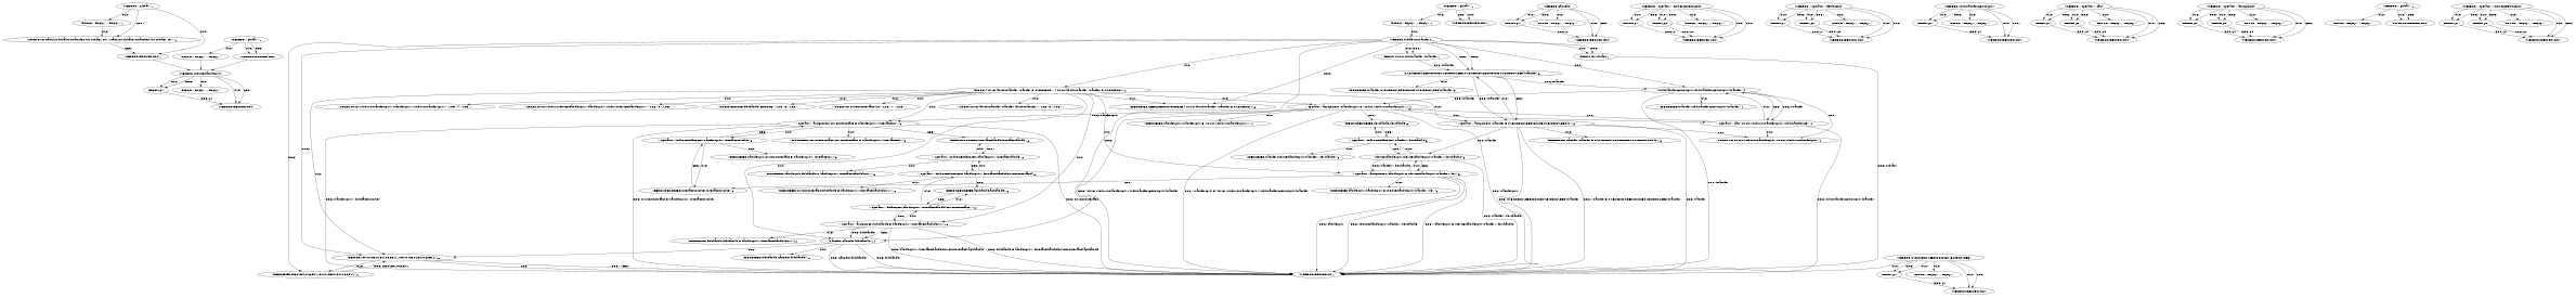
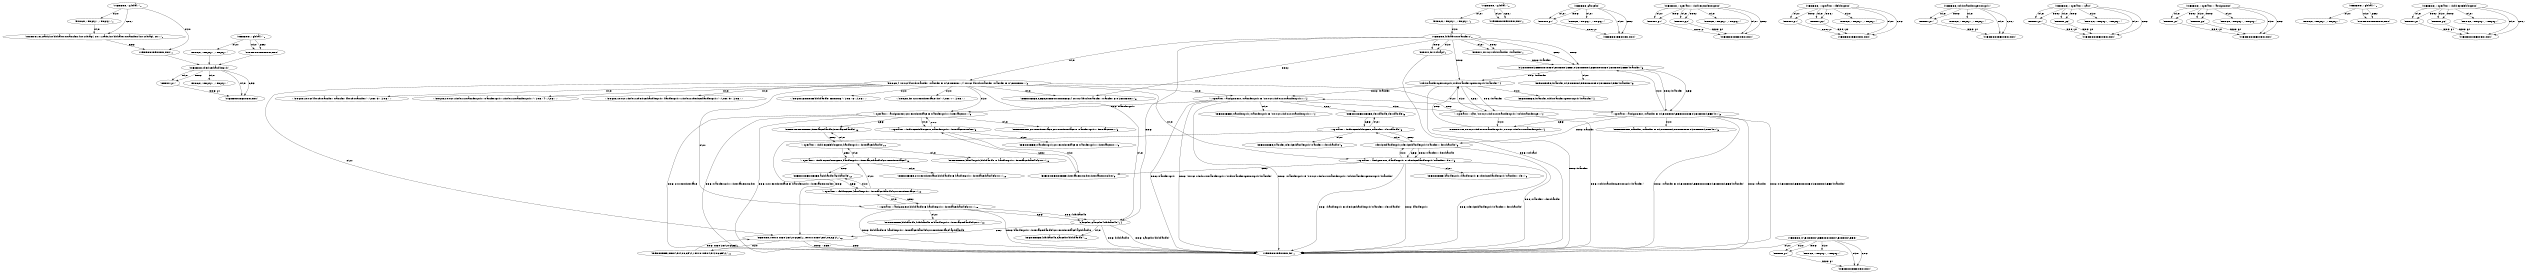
  digraph {
    n1 [label=<(METHOD,_device_handle_priv)>]
    n2 [label=<(PARAM,p1)>]
    n3 [label=<(BLOCK,&lt;empty&gt;,&lt;empty&gt;)>]
    n4 [label=<(METHOD_RETURN,ANY)>]
    n5 [label=<(METHOD,&lt;global&gt;)<SUB>1</SUB>>]
    n6 [label=<(BLOCK,&lt;empty&gt;,&lt;empty&gt;)<SUB>1</SUB>>]
    n7 [label=<(METHOD_RETURN,ANY)<SUB>1</SUB>>]
    n8 [label=<(METHOD,hid_abort_transfers)<SUB>1</SUB>>]
    n9 [label=<(PARAM,int sub_api)<SUB>1</SUB>>]
    n10 [label=<(PARAM,struct usbi_transfer *itransfer)<SUB>1</SUB>>]
    n11 [label=<(BLOCK,{ 	struct libusb_transfer *transfer = USBI_TRAN...,{ 	struct libusb_transfer *transfer = USBI_TRAN...)<SUB>2</SUB>>]
    n12 [label=<(USBI_TRANSFER_TO_LIBUSB_TRANSFER,USBI_TRANSFER_TO_LIBUSB_TRANSFER(itransfer))<SUB>3</SUB>>]
    n13 [label=<(usbi_transfer_get_os_priv,usbi_transfer_get_os_priv(itransfer))<SUB>4</SUB>>]
    n14 [label=<(IDENTIFIER,CHECK_HID_AVAILABLE,{ 	struct libusb_transfer *transfer = USBI_TRAN...)<SUB>8</SUB>>]
    n15 [label=<(CancelIo,CancelIo(hid_handle))<SUB>14</SUB>>]
    n16 [label=<(RETURN,return LIBUSB_SUCCESS;,return LIBUSB_SUCCESS;)<SUB>12</SUB>>]
    n17 [label=<(IDENTIFIER,LIBUSB_SUCCESS,return LIBUSB_SUCCESS;)<SUB>11</SUB>>]
    n18 [label=<(METHOD_RETURN,int)<SUB>1</SUB>>]
    n19 [label="<(LOCAL,struct libusb_transfer* transfer: libusb_transfer*)<SUB>3</SUB>>"]
    n20 [label=<(&lt;operator&gt;.assignment,*transfer = USBI_TRANSFER_TO_LIBUSB_TRANSFER(it...)<SUB>3</SUB>>]
    n21 [label="<(LOCAL,struct windows_transfer_priv* transfer_priv: windows_transfer_priv*)<SUB>4</SUB>>"]
    n22 [label=<(&lt;operator&gt;.assignment,*transfer_priv = (struct windows_transfer_priv*...)<SUB>4</SUB>>]
    n23 [label="<(LOCAL,struct windows_device_handle_priv* handle_priv: windows_device_handle_priv*)<SUB>5</SUB>>"]
    n24 [label=<(&lt;operator&gt;.assignment,*handle_priv = _device_handle_priv(transfer-&gt;de...)<SUB>5</SUB>>]
    n25 [label="<(LOCAL,HANDLE hid_handle: HANDLE)<SUB>6</SUB>>"]
    n26 [label="<(LOCAL,int current_interface: int)<SUB>7</SUB>>"]
    n27 [label=<(&lt;operator&gt;.assignment,current_interface = transfer_priv-&gt;interface_nu...)<SUB>9</SUB>>]
    n28 [label=<(&lt;operator&gt;.assignment,hid_handle = handle_priv-&gt;interface_handle[curr...)<SUB>10</SUB>>]
    n29 [label=<(IDENTIFIER,itransfer,USBI_TRANSFER_TO_LIBUSB_TRANSFER(itransfer))<SUB>3</SUB>>]
    n30 [label=<(&lt;operator&gt;.cast,(struct windows_transfer_priv*)usbi_transfer_ge...)<SUB>4</SUB>>]
    n31 [label=<(IDENTIFIER,itransfer,usbi_transfer_get_os_priv(itransfer))<SUB>4</SUB>>]
    n32 [label=<(IDENTIFIER,hid_handle,CancelIo(hid_handle))<SUB>11</SUB>>]
    n33 [label=<(IDENTIFIER,transfer,*transfer = USBI_TRANSFER_TO_LIBUSB_TRANSFER(it...)<SUB>3</SUB>>]
    n34 [label=<(UNKNOWN,struct windows_transfer_priv*,struct windows_transfer_priv*)<SUB>4</SUB>>]
    n35 [label=<(_device_handle_priv,_device_handle_priv(transfer-&gt;dev_handle))<SUB>5</SUB>>]
    n36 [label=<(IDENTIFIER,transfer_priv,*transfer_priv = (struct windows_transfer_priv*...)<SUB>4</SUB>>]
    n37 [label=<(FIELD_IDENTIFIER,dev_handle,dev_handle)<SUB>5</SUB>>]
    n38 [label=<(IDENTIFIER,handle_priv,*handle_priv = _device_handle_priv(transfer-&gt;de...)<SUB>5</SUB>>]
    n39 [label=<(FIELD_IDENTIFIER,interface_number,interface_number)<SUB>9</SUB>>]
    n40 [label=<(IDENTIFIER,current_interface,current_interface = transfer_priv-&gt;interface_nu...)<SUB>9</SUB>>]
    n41 [label=<(&lt;operator&gt;.indirectFieldAccess,transfer_priv-&gt;interface_number)<SUB>9</SUB>>]
    n42 [label=<(FIELD_IDENTIFIER,interface_handle,interface_handle)<SUB>12</SUB>>]
    n43 [label=<(IDENTIFIER,hid_handle,hid_handle = handle_priv-&gt;interface_handle[curr...)<SUB>10</SUB>>]
    n44 [label=<(&lt;operator&gt;.fieldAccess,handle_priv-&gt;interface_handle[current_interface...)<SUB>10</SUB>>]
    n45 [label=<(&lt;operator&gt;.indirectFieldAccess,transfer-&gt;dev_handle)<SUB>5</SUB>>]
    n46 [label=<(IDENTIFIER,transfer,_device_handle_priv(transfer-&gt;dev_handle))<SUB>5</SUB>>]
    n47 [label=<(IDENTIFIER,transfer_priv,current_interface = transfer_priv-&gt;interface_nu...)<SUB>9</SUB>>]
    n48 [label=<(&lt;operator&gt;.indirectFieldAccess,handle_priv-&gt;interface_handle)<SUB>10</SUB>>]
    n49 [label=<(&lt;operator&gt;.indirectIndexAccess,handle_priv-&gt;interface_handle[current_interface])<SUB>10</SUB>>]
    n50 [label=<(FIELD_IDENTIFIER,api_handle,api_handle)<SUB>12</SUB>>]
    n51 [label=<(IDENTIFIER,current_interface,hid_handle = handle_priv-&gt;interface_handle[curr...)<SUB>10</SUB>>]
    n52 [label=<(IDENTIFIER,handle_priv,hid_handle = handle_priv-&gt;interface_handle[curr...)<SUB>10</SUB>>]
    n53 [label=<(METHOD,USBI_TRANSFER_TO_LIBUSB_TRANSFER)>]
    n54 [label=<(PARAM,p1)>]
    n55 [label=<(BLOCK,&lt;empty&gt;,&lt;empty&gt;)>]
    n56 [label=<(METHOD_RETURN,ANY)>]
    n57 [label=<(METHOD,CancelIo)>]
    n58 [label=<(PARAM,p1)>]
    n59 [label=<(BLOCK,&lt;empty&gt;,&lt;empty&gt;)>]
    n60 [label=<(METHOD_RETURN,ANY)>]
    n61 [label=<(METHOD,&lt;operator&gt;.indirectIndexAccess)>]
    n62 [label=<(PARAM,p1)>]
    n63 [label=<(PARAM,p2)>]
    n64 [label=<(BLOCK,&lt;empty&gt;,&lt;empty&gt;)>]
    n65 [label=<(METHOD_RETURN,ANY)>]
    n66 [label=<(METHOD,&lt;operator&gt;.fieldAccess)>]
    n67 [label=<(PARAM,p1)>]
    n68 [label=<(PARAM,p2)>]
    n69 [label=<(BLOCK,&lt;empty&gt;,&lt;empty&gt;)>]
    n70 [label=<(METHOD_RETURN,ANY)>]
    n71 [label=<(METHOD,usbi_transfer_get_os_priv)>]
    n72 [label=<(PARAM,p1)>]
    n73 [label=<(BLOCK,&lt;empty&gt;,&lt;empty&gt;)>]
    n74 [label=<(METHOD_RETURN,ANY)>]
    n75 [label=<(METHOD,&lt;operator&gt;.cast)>]
    n76 [label=<(PARAM,p1)>]
    n77 [label=<(PARAM,p2)>]
    n78 [label=<(BLOCK,&lt;empty&gt;,&lt;empty&gt;)>]
    n79 [label=<(METHOD_RETURN,ANY)>]
    n80 [label=<(METHOD,&lt;operator&gt;.assignment)>]
    n81 [label=<(PARAM,p1)>]
    n82 [label=<(PARAM,p2)>]
    n83 [label=<(BLOCK,&lt;empty&gt;,&lt;empty&gt;)>]
    n84 [label=<(METHOD_RETURN,ANY)>]
    n85 [label=<(METHOD,&lt;global&gt;)<SUB>1</SUB>>]
    n86 [label=<(BLOCK,&lt;empty&gt;,&lt;empty&gt;)>]
    n87 [label=<(METHOD_RETURN,ANY)>]
    n88 [label=<(METHOD,&lt;operator&gt;.indirectFieldAccess)>]
    n89 [label=<(PARAM,p1)>]
    n90 [label=<(PARAM,p2)>]
    n91 [label=<(BLOCK,&lt;empty&gt;,&lt;empty&gt;)>]
    n92 [label=<(METHOD_RETURN,ANY)>]
    n93 [label=<(METHOD,&lt;global&gt;)<SUB>1</SUB>>]
    n94 [label=<(BLOCK,&lt;empty&gt;,&lt;empty&gt;)<SUB>1</SUB>>]
    n95 [label=<(UNKNOWN,static int hid_abort_transfers(int sub_api, str...,static int hid_abort_transfers(int sub_api, str...)<SUB>1</SUB>>]
    n96 [label=<(METHOD_RETURN,ANY)<SUB>1</SUB>>]
    n97 [label=<(METHOD,&lt;global&gt;)<SUB>1</SUB>>]
    n98 [label=<(BLOCK,&lt;empty&gt;,&lt;empty&gt;)>]
    n99 [label=<(METHOD_RETURN,ANY)>]
    n1 -> n2 [label="AST: "]
    n1 -> n2 [label="DDG: "]
    n1 -> n3 [label="AST: "]
    n1 -> n4 [label="AST: "]
    n1 -> n4 [label="CFG: "]
    n2 -> n4 [label="DDG: p1"]
    n5 -> n6 [label="AST: "]
    n5 -> n7 [label="AST: "]
    n5 -> n7 [label="CFG: "]
    n6 -> n8 [label="AST: "]
    n8 -> n9 [label="AST: "]
    n8 -> n9 [label="DDG: "]
    n8 -> n10 [label="AST: "]
    n8 -> n10 [label="DDG: "]
    n8 -> n11 [label="AST: "]
    n8 -> n12 [label="CFG: "]
    n8 -> n12 [label="DDG: "]
    n8 -> n13 [label="DDG: "]
    n8 -> n14 [label="DDG: "]
    n8 -> n15 [label="DDG: "]
-   n8 -> n16 [label="DDG: "]
-   n8 -> n17 [label="DDG: "]
+   n45 -> n16 [label="DDG: "]
    n9 -> n18 [label="DDG: sub_api"]
    n10 -> n12 [label="DDG: itransfer"]
    n11 -> n14 [label="AST: "]
    n11 -> n15 [label="AST: "]
    n11 -> n16 [label="AST: "]
    n11 -> n19 [label="AST: "]
    n11 -> n20 [label="AST: "]
    n11 -> n21 [label="AST: "]
    n11 -> n22 [label="AST: "]
    n11 -> n23 [label="AST: "]
    n11 -> n24 [label="AST: "]
    n11 -> n25 [label="AST: "]
    n11 -> n26 [label="AST: "]
    n11 -> n27 [label="AST: "]
    n11 -> n28 [label="AST: "]
    n12 -> n13 [label="DDG: itransfer"]
    n12 -> n20 [label="CFG: "]
    n12 -> n20 [label="DDG: itransfer"]
    n12 -> n29 [label="AST: "]
    n13 -> n18 [label="DDG: itransfer"]
    n13 -> n22 [label="DDG: itransfer"]
    n13 -> n30 [label="CFG: "]
    n13 -> n30 [label="DDG: itransfer"]
    n13 -> n31 [label="AST: "]
    n15 -> n16 [label="CFG: "]
    n15 -> n18 [label="DDG: hid_handle"]
    n15 -> n18 [label="DDG: CancelIo(hid_handle)"]
    n15 -> n32 [label="AST: "]
    n16 -> n17 [label="AST: "]
    n16 -> n18 [label="CFG: "]
    n16 -> n18 [label="DDG: &lt;RET&gt;"]
    n17 -> n16 [label="DDG: LIBUSB_SUCCESS"]
    n20 -> n12 [label="AST: "]
    n20 -> n18 [label="DDG: transfer"]
    n20 -> n18 [label="DDG: USBI_TRANSFER_TO_LIBUSB_TRANSFER(itransfer)"]
    n20 -> n18 [label="DDG: *transfer = USBI_TRANSFER_TO_LIBUSB_TRANSFER(itransfer)"]
    n20 -> n33 [label="AST: "]
    n20 -> n34 [label="CFG: "]
    n20 -> n35 [label="DDG: transfer"]
    n22 -> n18 [label="DDG: transfer_priv"]
    n22 -> n18 [label="DDG: (struct windows_transfer_priv*)usbi_transfer_get_os_priv(itransfer)"]
    n22 -> n18 [label="DDG: *transfer_priv = (struct windows_transfer_priv*)usbi_transfer_get_os_priv(itransfer)"]
    n22 -> n27 [label="DDG: transfer_priv"]
    n22 -> n30 [label="AST: "]
    n22 -> n36 [label="AST: "]
    n22 -> n37 [label="CFG: "]
    n24 -> n18 [label="DDG: handle_priv"]
    n24 -> n18 [label="DDG: _device_handle_priv(transfer-&gt;dev_handle)"]
    n24 -> n18 [label="DDG: *handle_priv = _device_handle_priv(transfer-&gt;dev_handle)"]
    n24 -> n35 [label="AST: "]
    n24 -> n38 [label="AST: "]
    n24 -> n39 [label="CFG: "]
    n27 -> n18 [label="DDG: current_interface"]
    n27 -> n18 [label="DDG: transfer_priv-&gt;interface_number"]
    n27 -> n18 [label="DDG: current_interface = transfer_priv-&gt;interface_number"]
    n27 -> n40 [label="AST: "]
    n27 -> n41 [label="AST: "]
    n27 -> n42 [label="CFG: "]
    n28 -> n15 [label="CFG: "]
    n28 -> n15 [label="DDG: hid_handle"]
    n28 -> n18 [label="DDG: handle_priv-&gt;interface_handle[current_interface].api_handle"]
    n28 -> n18 [label="DDG: hid_handle = handle_priv-&gt;interface_handle[current_interface].api_handle"]
    n28 -> n43 [label="AST: "]
    n28 -> n44 [label="AST: "]
    n30 -> n13 [label="AST: "]
    n30 -> n18 [label="DDG: usbi_transfer_get_os_priv(itransfer)"]
    n30 -> n22 [label="CFG: "]
    n30 -> n34 [label="AST: "]
    n34 -> n13 [label="CFG: "]
    n35 -> n18 [label="DDG: transfer-&gt;dev_handle"]
    n35 -> n24 [label="CFG: "]
    n35 -> n24 [label="DDG: transfer-&gt;dev_handle"]
    n35 -> n45 [label="AST: "]
    n37 -> n45 [label="CFG: "]
    n39 -> n41 [label="CFG: "]
    n41 -> n27 [label="CFG: "]
    n41 -> n39 [label="AST: "]
    n41 -> n47 [label="AST: "]
    n42 -> n48 [label="CFG: "]
    n44 -> n28 [label="CFG: "]
    n44 -> n49 [label="AST: "]
    n44 -> n50 [label="AST: "]
    n45 -> n35 [label="CFG: "]
    n45 -> n37 [label="AST: "]
    n45 -> n46 [label="AST: "]
    n48 -> n42 [label="AST: "]
    n48 -> n49 [label="CFG: "]
    n48 -> n52 [label="AST: "]
    n49 -> n48 [label="AST: "]
    n49 -> n50 [label="CFG: "]
    n49 -> n51 [label="AST: "]
    n50 -> n44 [label="CFG: "]
    n53 -> n18 [label="AST: "]
    n53 -> n54 [label="AST: "]
    n53 -> n54 [label="DDG: "]
    n53 -> n55 [label="AST: "]
    n53 -> n56 [label="AST: "]
    n53 -> n56 [label="CFG: "]
    n54 -> n56 [label="DDG: p1"]
    n57 -> n58 [label="AST: "]
    n57 -> n58 [label="DDG: "]
    n57 -> n59 [label="AST: "]
    n57 -> n60 [label="AST: "]
    n57 -> n60 [label="CFG: "]
    n58 -> n60 [label="DDG: p1"]
    n61 -> n62 [label="AST: "]
    n61 -> n62 [label="DDG: "]
    n61 -> n63 [label="AST: "]
    n61 -> n63 [label="DDG: "]
    n61 -> n64 [label="AST: "]
    n61 -> n65 [label="AST: "]
    n61 -> n65 [label="CFG: "]
    n62 -> n65 [label="DDG: p1"]
    n63 -> n65 [label="DDG: p2"]
    n66 -> n67 [label="AST: "]
    n66 -> n67 [label="DDG: "]
    n66 -> n68 [label="AST: "]
    n66 -> n68 [label="DDG: "]
    n66 -> n69 [label="AST: "]
    n66 -> n70 [label="AST: "]
    n66 -> n70 [label="CFG: "]
    n67 -> n70 [label="DDG: p1"]
    n68 -> n70 [label="DDG: p2"]
    n71 -> n72 [label="AST: "]
    n71 -> n72 [label="DDG: "]
    n71 -> n73 [label="AST: "]
    n71 -> n74 [label="AST: "]
    n71 -> n74 [label="CFG: "]
    n72 -> n74 [label="DDG: p1"]
    n75 -> n76 [label="AST: "]
    n75 -> n76 [label="DDG: "]
    n75 -> n77 [label="AST: "]
    n75 -> n77 [label="DDG: "]
    n75 -> n78 [label="AST: "]
    n75 -> n79 [label="AST: "]
    n75 -> n79 [label="CFG: "]
    n76 -> n79 [label="DDG: p1"]
    n77 -> n79 [label="DDG: p2"]
    n80 -> n81 [label="AST: "]
    n80 -> n81 [label="DDG: "]
    n80 -> n82 [label="AST: "]
    n80 -> n82 [label="DDG: "]
    n80 -> n83 [label="AST: "]
    n80 -> n84 [label="AST: "]
    n80 -> n84 [label="CFG: "]
    n81 -> n84 [label="DDG: p1"]
    n82 -> n84 [label="DDG: p2"]
    n85 -> n86 [label="AST: "]
    n85 -> n87 [label="AST: "]
    n85 -> n87 [label="CFG: "]
    n88 -> n89 [label="AST: "]
    n88 -> n89 [label="DDG: "]
    n88 -> n90 [label="AST: "]
    n88 -> n90 [label="DDG: "]
    n88 -> n91 [label="AST: "]
    n88 -> n92 [label="AST: "]
    n88 -> n92 [label="CFG: "]
    n89 -> n92 [label="DDG: p1"]
    n90 -> n92 [label="DDG: p2"]
    n93 -> n94 [label="AST: "]
    n93 -> n95 [label="CFG: "]
    n93 -> n96 [label="AST: "]
    n94 -> n95 [label="AST: "]
    n95 -> n96 [label="CFG: "]
    n96 -> n1
    n97 -> n98 [label="AST: "]
    n97 -> n99 [label="AST: "]
    n97 -> n99 [label="CFG: "]
    n98 -> n1
    n99 -> n1
  }
